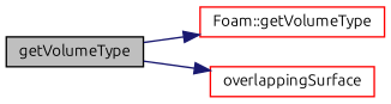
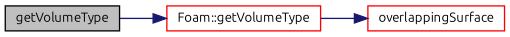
  digraph {
    fontname=Ubuntu
    rankdir=LR
    node [color=red fontname=Ubuntu fontsize=10 shape=record]
    edge [color=midnightblue fontname=Ubuntu fontsize=10 labelfontname=FreeSans labelfontsize=10 style=solid]
    n1 [color=black fillcolor=grey75 fontcolor=black height=0.2 label=getVolumeType style=filled width=0.4]
    n2 [height=0.2 label="Foam::getVolumeType" width=0.4]
    n3 [height=0.2 label=overlappingSurface width=0.4]
    n1 -> n2
-   n1 -> n3
+   n2 -> n3
  }
